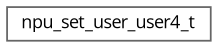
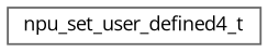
  digraph {
    rankdir=LR
    fontname="Open Sans"
-   n1 [color=grey40 fillcolor=white fontname="Open Sans" fontsize=10 height=0.2 label=npu_set_user_user4_t shape=box style=filled width=0.4]
+   n1 [color=grey40 fillcolor=white fontname="Open Sans" fontsize=10 height=0.2 label=npu_set_user_defined4_t shape=box style=filled width=0.4]
  }
